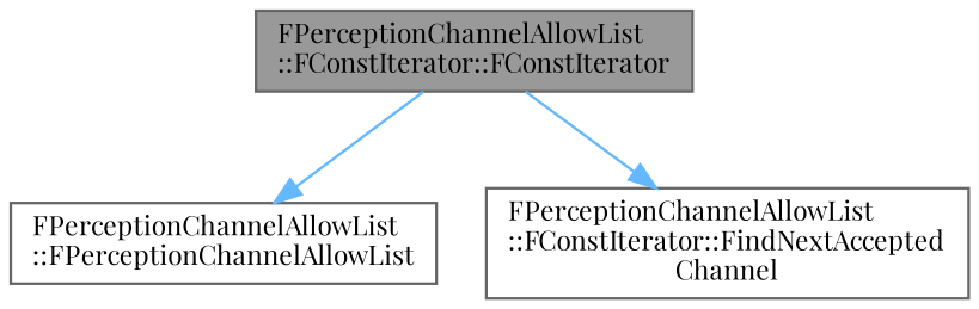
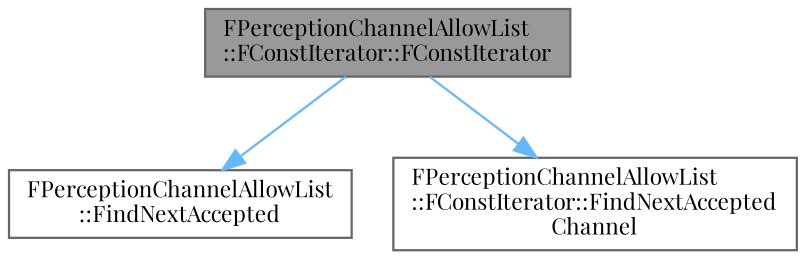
  digraph {
    rankdir=TB
    fontname="Playfair Display"
    node [color=grey40 fillcolor=white fontname="Playfair Display" fontsize=10 shape=box style=filled]
    edge [color=steelblue1 fontname="Playfair Display" fontsize=10 labelfontname=Helvetica labelfontsize=10 style=solid]
    n1 [color=gray40 fillcolor=grey60 fontcolor=black height=0.2 label="FPerceptionChannelAllowList\l::FConstIterator::FConstIterator" width=0.4]
-   n2 [height=0.2 label="FPerceptionChannelAllowList\l::FPerceptionChannelAllowList" width=0.4]
+   n2 [height=0.2 label="FPerceptionChannelAllowList\l::FindNextAccepted" width=0.4]
    n3 [height=0.2 label="FPerceptionChannelAllowList\l::FConstIterator::FindNextAccepted\lChannel" width=0.4]
    n1 -> n2
    n1 -> n3
  }
